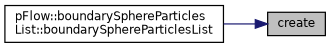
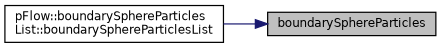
  digraph {
    rankdir=RL
    node [color=black fontname=Helvetica fontsize=10 shape=record style=filled]
-   n1 [fillcolor=grey75 fontcolor=black height=0.2 label=create width=0.4]
+   n1 [fillcolor=grey75 fontcolor=black height=0.2 label=boundarySphereParticles width=0.4]
    n2 [fillcolor=white height=0.2 label="pFlow::boundarySphereParticles\lList::boundarySphereParticlesList" width=0.4]
    n1 -> n2 [color=midnightblue dir=back fontname=Helvetica fontsize=10 labelfontname=Helvetica labelfontsize=10 style=solid]
  }
